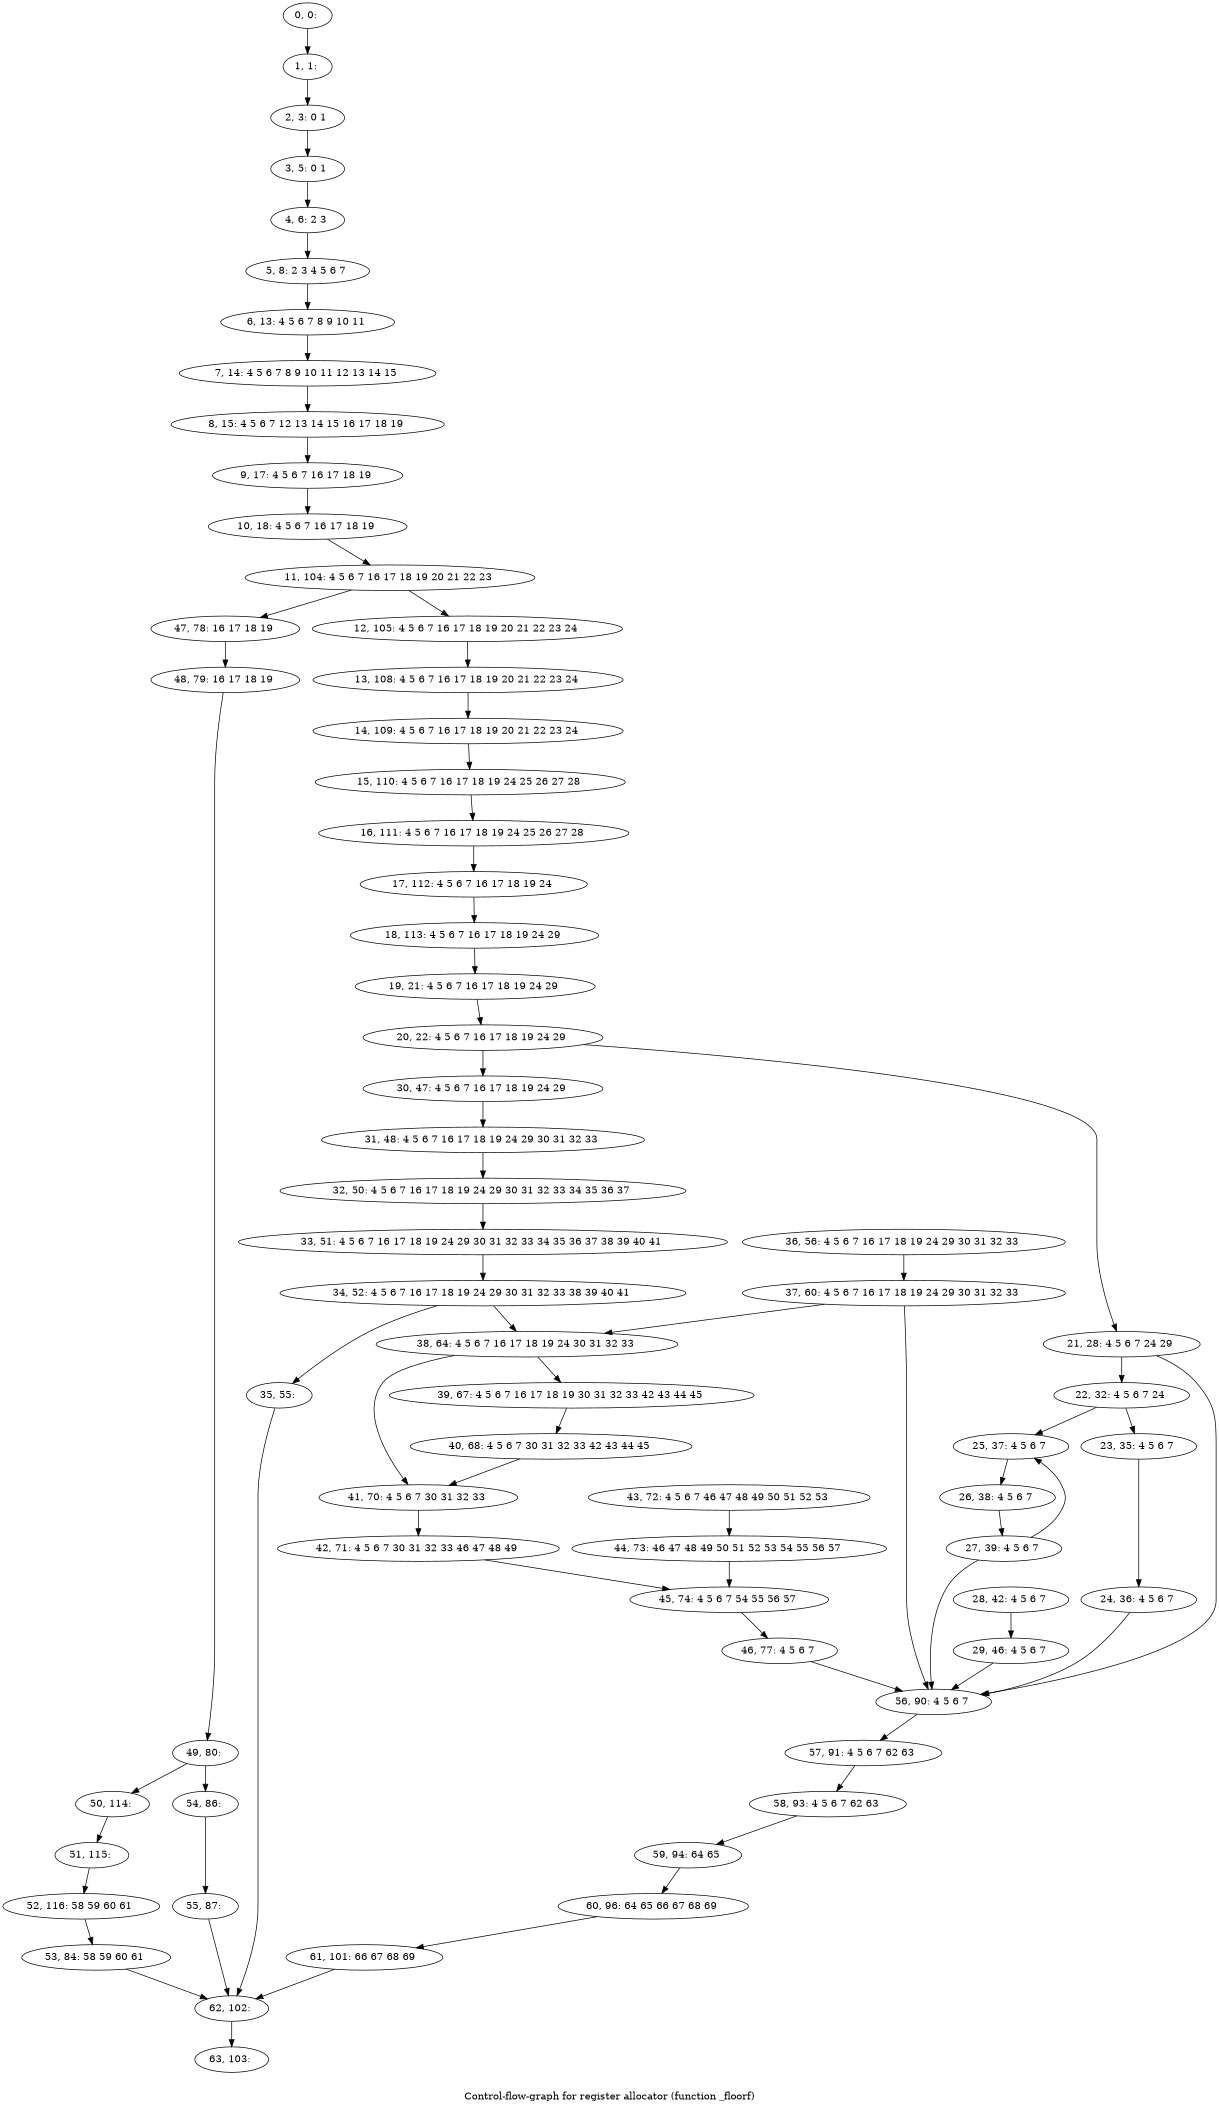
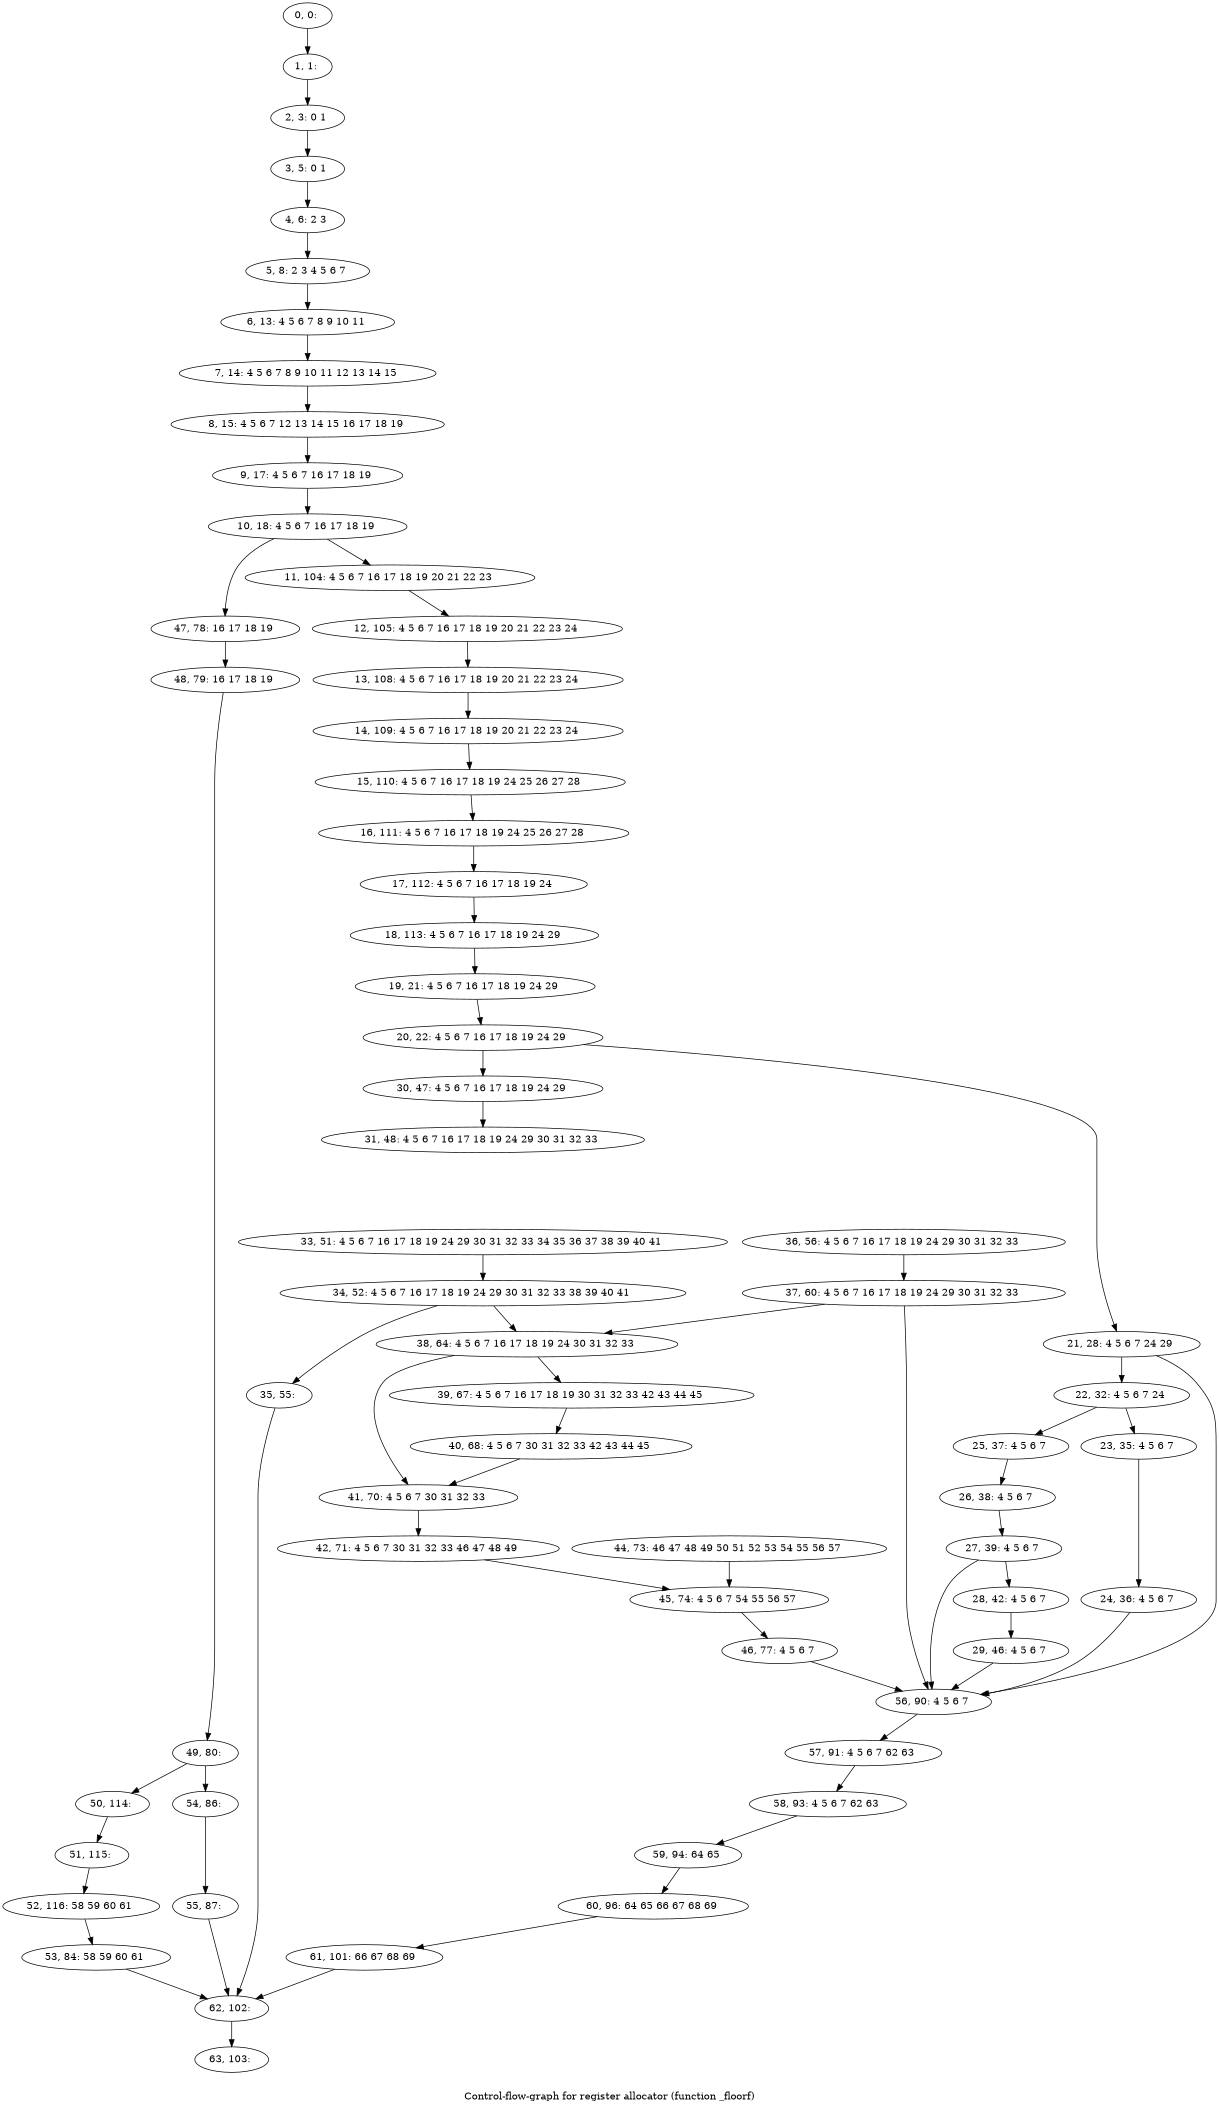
  digraph {
    label="Control-flow-graph for register allocator (function _floorf)"
    n1 [label="0, 0: "]
    n2 [label="1, 1: "]
    n3 [label="2, 3: 0 1 "]
    n4 [label="3, 5: 0 1 "]
    n5 [label="4, 6: 2 3 "]
    n6 [label="5, 8: 2 3 4 5 6 7 "]
    n7 [label="6, 13: 4 5 6 7 8 9 10 11 "]
    n8 [label="7, 14: 4 5 6 7 8 9 10 11 12 13 14 15 "]
    n9 [label="8, 15: 4 5 6 7 12 13 14 15 16 17 18 19 "]
    n10 [label="9, 17: 4 5 6 7 16 17 18 19 "]
    n11 [label="10, 18: 4 5 6 7 16 17 18 19 "]
    n12 [label="11, 104: 4 5 6 7 16 17 18 19 20 21 22 23 "]
    n13 [label="47, 78: 16 17 18 19 "]
    n14 [label="12, 105: 4 5 6 7 16 17 18 19 20 21 22 23 24 "]
    n15 [label="48, 79: 16 17 18 19 "]
    n16 [label="13, 108: 4 5 6 7 16 17 18 19 20 21 22 23 24 "]
    n17 [label="14, 109: 4 5 6 7 16 17 18 19 20 21 22 23 24 "]
    n18 [label="15, 110: 4 5 6 7 16 17 18 19 24 25 26 27 28 "]
    n19 [label="16, 111: 4 5 6 7 16 17 18 19 24 25 26 27 28 "]
    n20 [label="17, 112: 4 5 6 7 16 17 18 19 24 "]
    n21 [label="18, 113: 4 5 6 7 16 17 18 19 24 29 "]
    n22 [label="19, 21: 4 5 6 7 16 17 18 19 24 29 "]
    n23 [label="20, 22: 4 5 6 7 16 17 18 19 24 29 "]
    n24 [label="21, 28: 4 5 6 7 24 29 "]
    n25 [label="30, 47: 4 5 6 7 16 17 18 19 24 29 "]
    n26 [label="22, 32: 4 5 6 7 24 "]
    n27 [label="56, 90: 4 5 6 7 "]
    n28 [label="31, 48: 4 5 6 7 16 17 18 19 24 29 30 31 32 33 "]
    n29 [label="23, 35: 4 5 6 7 "]
    n30 [label="25, 37: 4 5 6 7 "]
    n31 [label="57, 91: 4 5 6 7 62 63 "]
    n32 [label="24, 36: 4 5 6 7 "]
    n33 [label="26, 38: 4 5 6 7 "]
    n34 [label="27, 39: 4 5 6 7 "]
    n35 [label="28, 42: 4 5 6 7 "]
    n36 [label="29, 46: 4 5 6 7 "]
-   n37 [label="32, 50: 4 5 6 7 16 17 18 19 24 29 30 31 32 33 34 35 36 37 "]
    n38 [label="33, 51: 4 5 6 7 16 17 18 19 24 29 30 31 32 33 34 35 36 37 38 39 40 41 "]
    n39 [label="34, 52: 4 5 6 7 16 17 18 19 24 29 30 31 32 33 38 39 40 41 "]
    n40 [label="35, 55: "]
    n41 [label="38, 64: 4 5 6 7 16 17 18 19 24 30 31 32 33 "]
    n42 [label="62, 102: "]
    n43 [label="36, 56: 4 5 6 7 16 17 18 19 24 29 30 31 32 33 "]
    n44 [label="37, 60: 4 5 6 7 16 17 18 19 24 29 30 31 32 33 "]
    n45 [label="63, 103: "]
    n46 [label="39, 67: 4 5 6 7 16 17 18 19 30 31 32 33 42 43 44 45 "]
    n47 [label="41, 70: 4 5 6 7 30 31 32 33 "]
    n48 [label="40, 68: 4 5 6 7 30 31 32 33 42 43 44 45 "]
    n49 [label="42, 71: 4 5 6 7 30 31 32 33 46 47 48 49 "]
    n50 [label="45, 74: 4 5 6 7 54 55 56 57 "]
-   n51 [label="43, 72: 4 5 6 7 46 47 48 49 50 51 52 53 "]
    n52 [label="44, 73: 46 47 48 49 50 51 52 53 54 55 56 57 "]
    n53 [label="46, 77: 4 5 6 7 "]
    n54 [label="49, 80: "]
    n55 [label="50, 114: "]
    n56 [label="54, 86: "]
    n57 [label="51, 115: "]
    n58 [label="55, 87: "]
    n59 [label="52, 116: 58 59 60 61 "]
    n60 [label="53, 84: 58 59 60 61 "]
    n61 [label="58, 93: 4 5 6 7 62 63 "]
    n62 [label="59, 94: 64 65 "]
    n63 [label="60, 96: 64 65 66 67 68 69 "]
    n64 [label="61, 101: 66 67 68 69 "]
    n1 -> n2
    n2 -> n3
    n3 -> n4
    n4 -> n5
    n5 -> n6
    n6 -> n7
    n7 -> n8
    n8 -> n9
    n9 -> n10
    n10 -> n11
    n11 -> n12
-   n12 -> n13
+   n11 -> n13
    n12 -> n14
    n13 -> n15
    n14 -> n16
    n15 -> n54
    n16 -> n17
    n17 -> n18
    n18 -> n19
    n19 -> n20
    n20 -> n21
    n21 -> n22
    n22 -> n23
    n23 -> n24
    n23 -> n25
    n24 -> n26
    n24 -> n27
    n25 -> n28
    n26 -> n29
    n26 -> n30
    n27 -> n31
-   n28 -> n37
    n29 -> n32
    n30 -> n33
    n31 -> n61
    n32 -> n27
    n33 -> n34
    n34 -> n27
-   n34 -> n30
+   n34 -> n35
    n35 -> n36
    n36 -> n27
-   n37 -> n38
    n38 -> n39
    n39 -> n40
    n39 -> n41
    n40 -> n42
    n41 -> n46
    n41 -> n47
    n42 -> n45
    n43 -> n44
    n44 -> n27
    n44 -> n41
    n46 -> n48
    n47 -> n49
    n48 -> n47
    n49 -> n50
    n50 -> n53
-   n51 -> n52
    n52 -> n50
    n53 -> n27
    n54 -> n55
    n54 -> n56
    n55 -> n57
    n56 -> n58
    n57 -> n59
    n58 -> n42
    n59 -> n60
    n60 -> n42
    n61 -> n62
    n62 -> n63
    n63 -> n64
    n64 -> n42
  }
